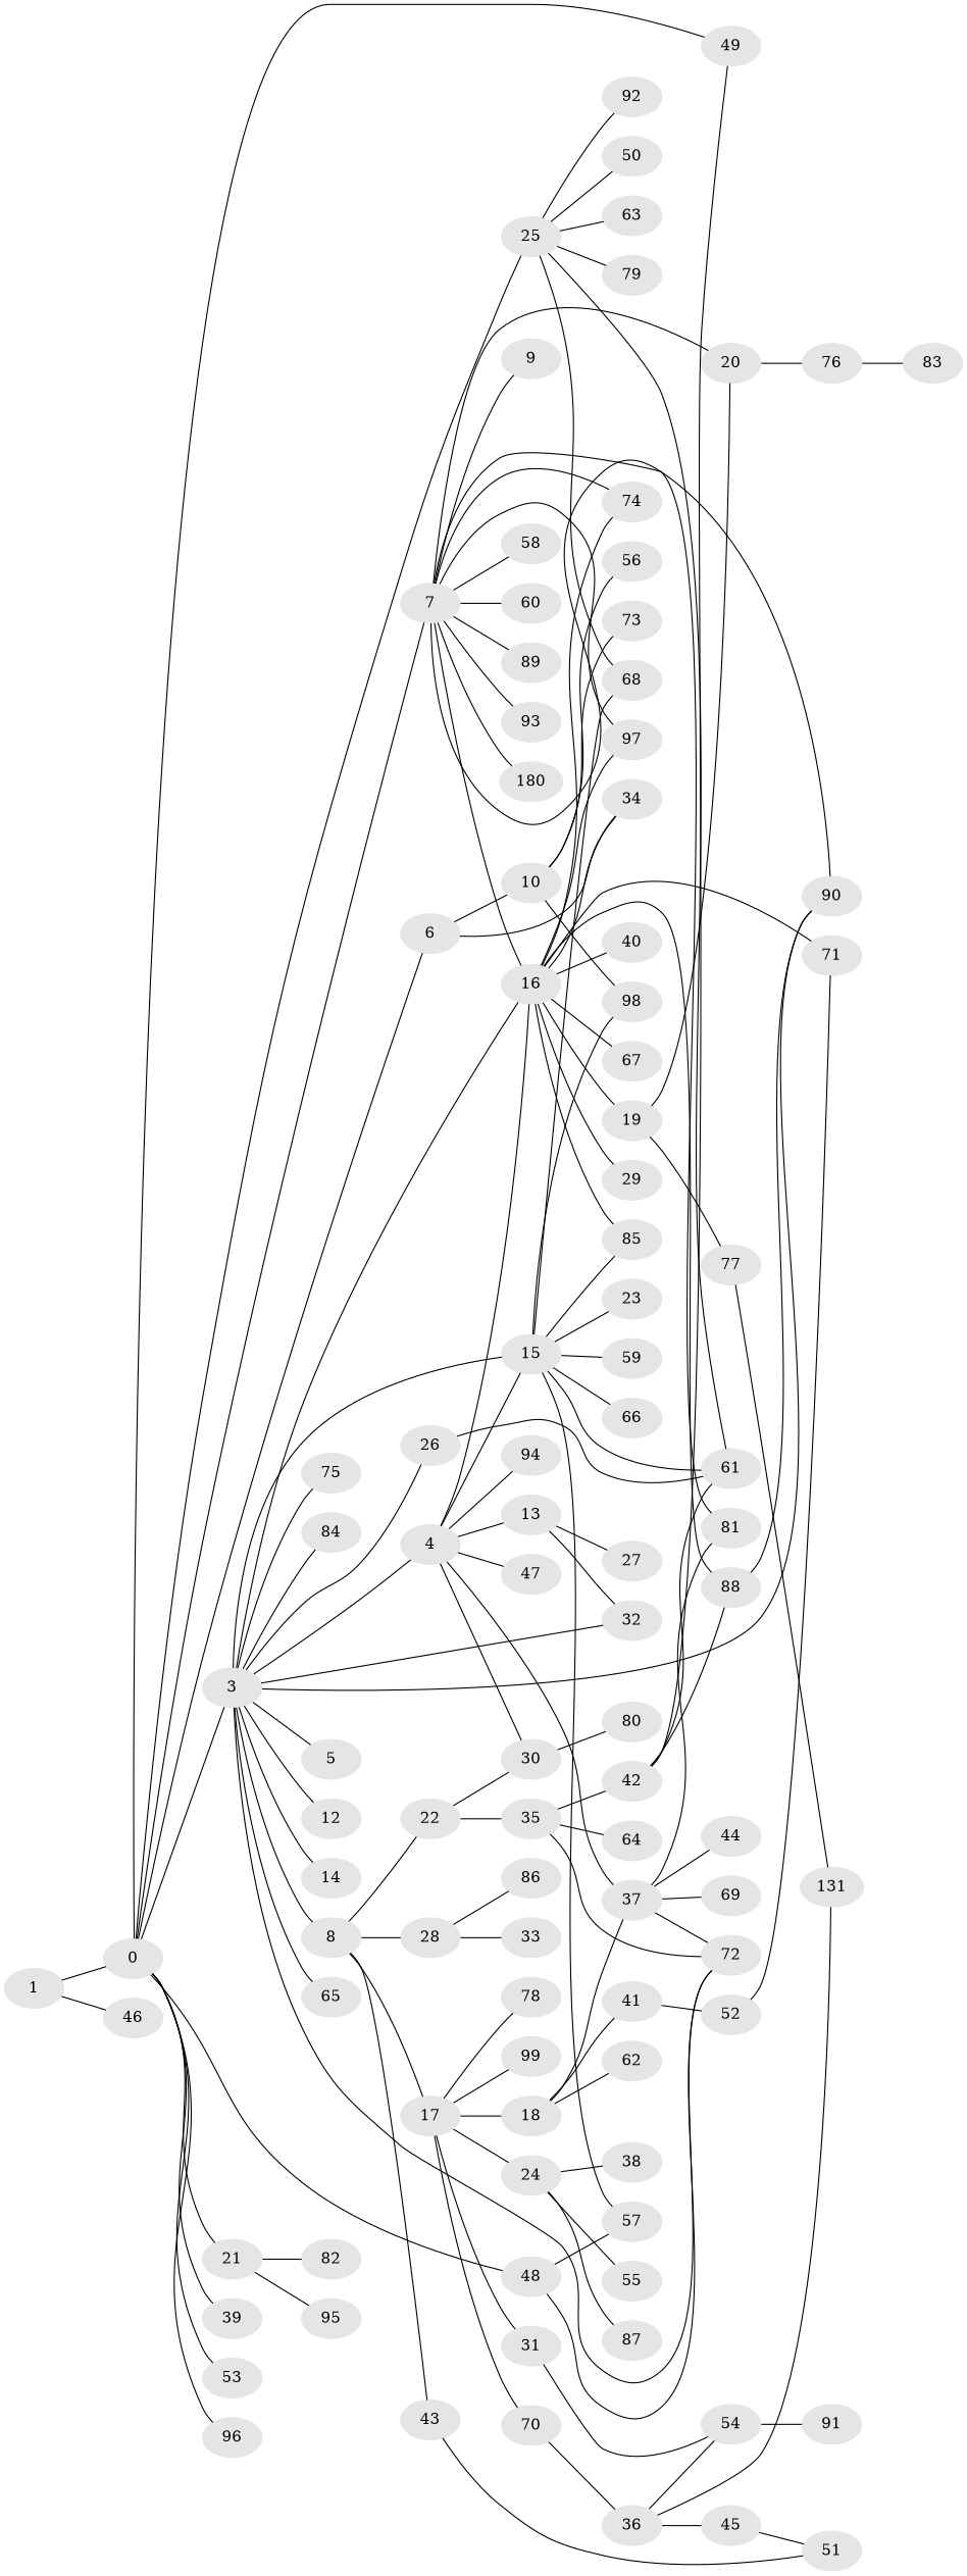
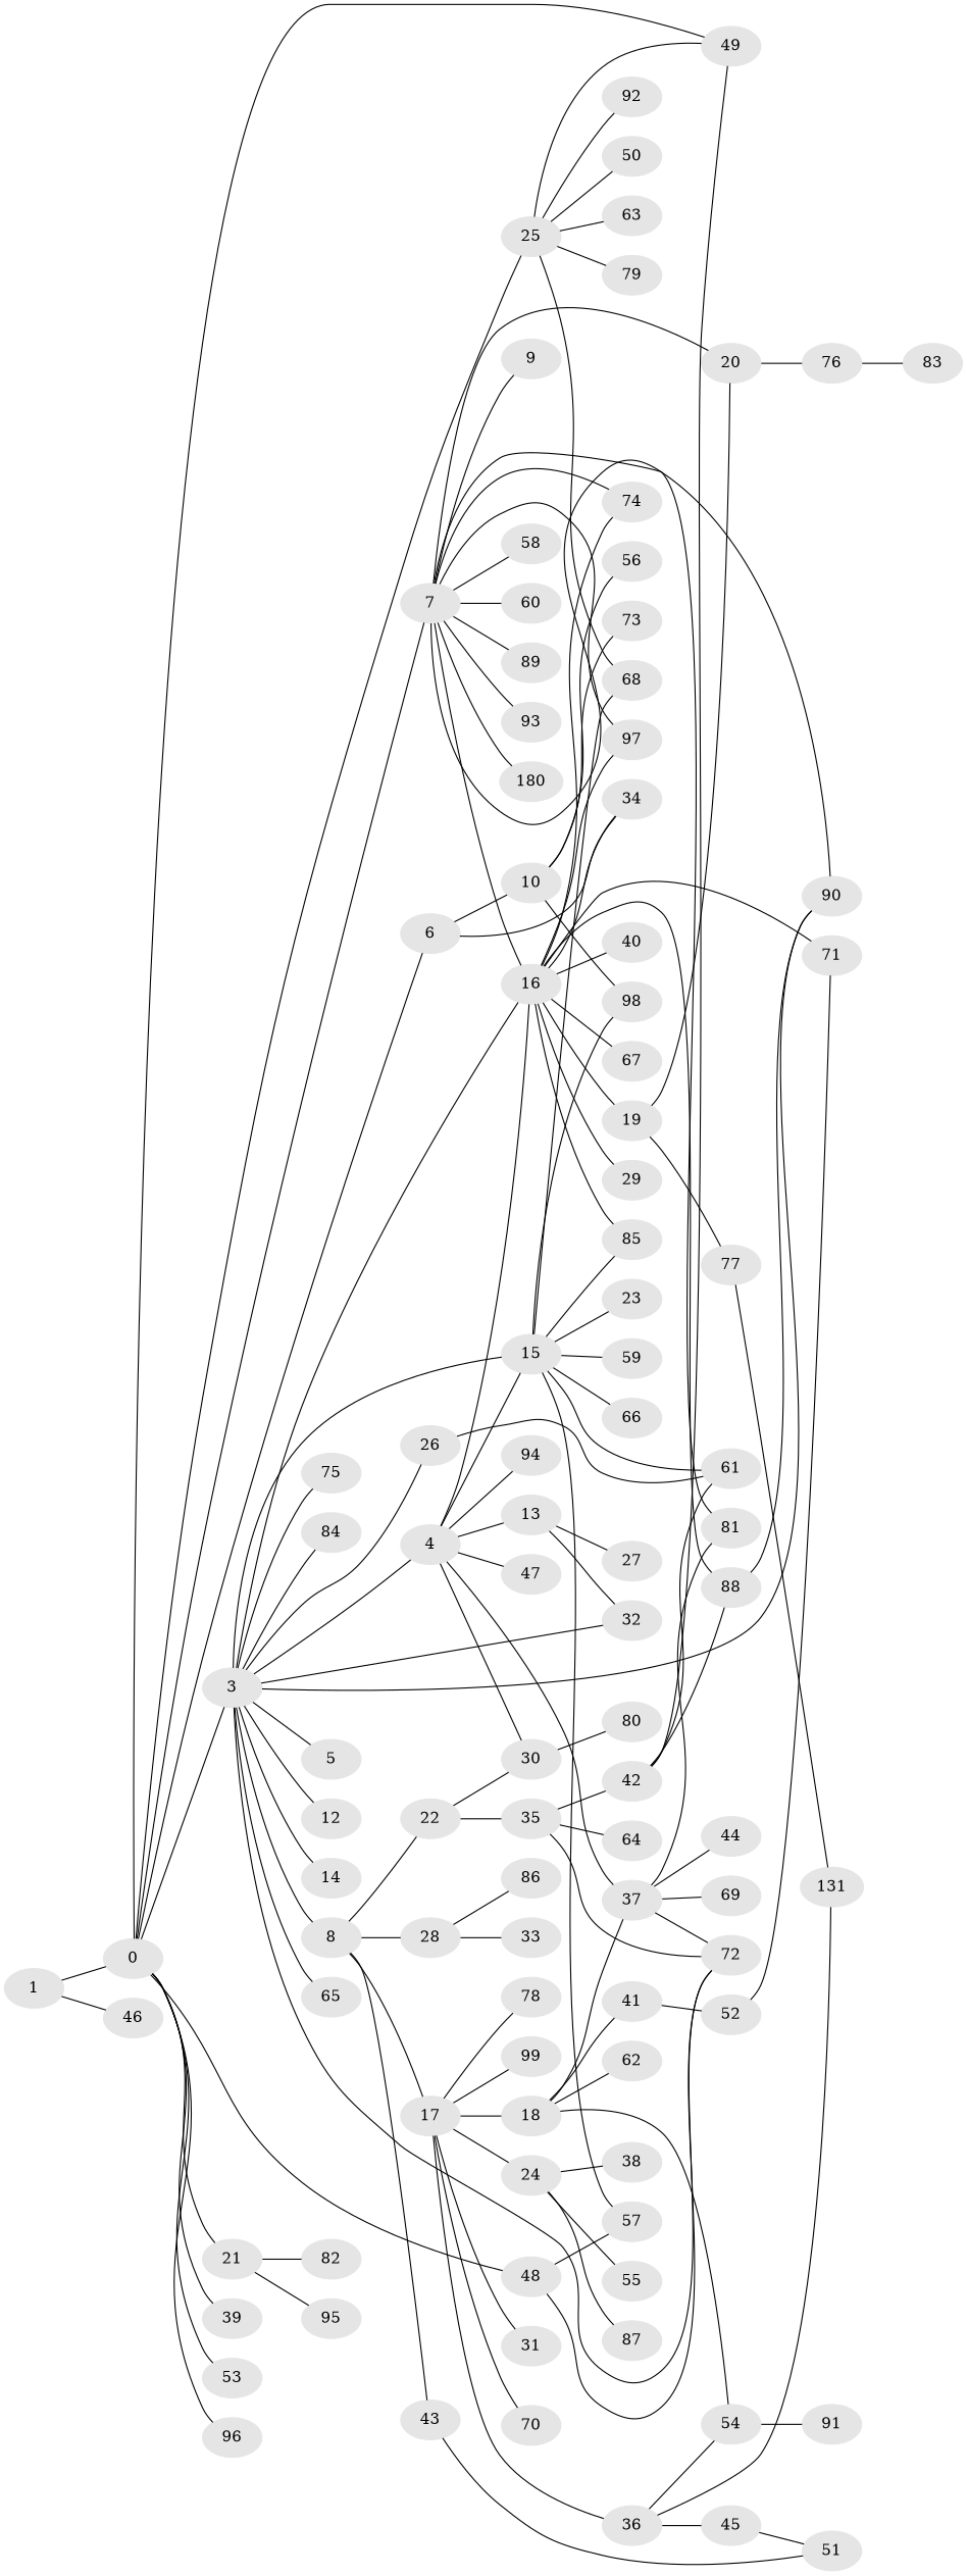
  graph {
    rankdir=LR
    node [color=gray90 style=filled]
    edge [weight=1.0]
    n1 [label=0]
    1
    46
    3
    6
    7
    21
    25
    39
    48
    49
    53
    96
    4
    5
    8
    12
    14
    15
    16
    26
    32
    65
    72
    75
    84
    90
    10
    34
    9
    20
    58
    60
    74
    81
    89
    93
    97
    n39 [label=180]
    82
    95
    50
    61
    68
    63
    79
    92
    57
    13
    30
    37
    47
    94
    17
    22
    28
    43
    98
    23
    59
    66
    85
    19
    29
    40
    67
    71
    88
    27
    80
    44
    69
    56
    73
    76
    18
    24
    31
    36
    70
    78
    99
    35
    33
    86
    51
    77
    41
    54
    62
    38
    55
    87
    45
    n95 [label=131]
    52
    91
    83
    42
    64
    n1 -- 3
    n1 -- 6
    n1 -- 7
    n1 -- 21
    n1 -- 25
    n1 -- 39
    n1 -- 48
    n1 -- 49
    n1 -- 53
    n1 -- 96
    1 -- n1
    1 -- 46
    3 -- 4
    3 -- 5
    3 -- 8
    3 -- 12
    3 -- 14
    3 -- 15
    3 -- 16 [weight=2.0]
    3 -- 26
    3 -- 32
    3 -- 65
    3 -- 72
    3 -- 75
    3 -- 84
    3 -- 90
    6 -- 10
    6 -- 34
    7 -- 16
    7 -- 90
    7 -- 9
    7 -- 20
    7 -- 58
    7 -- 60
    7 -- 74
    7 -- 81
    7 -- 89
    7 -- 93
    7 -- 97
    7 -- n39
    21 -- 82
    21 -- 95
    25 -- 50
-   25 -- 61
+   25 -- 49
    25 -- 68
    25 -- 63
    25 -- 79
    25 -- 92
    48 -- 72
    48 -- 57
    4 -- 15
    4 -- 16
    4 -- 13
    4 -- 30
    4 -- 37
    4 -- 47
    4 -- 94
    8 -- 17
    8 -- 22
    8 -- 28
    8 -- 43
    15 -- 61
    15 -- 68
    15 -- 57
    15 -- 98
    15 -- 23
    15 -- 59
    15 -- 66
    15 -- 85
    16 -- 34
    16 -- 74
    16 -- 97
    16 -- 85
    16 -- 19 [weight=2.0]
    16 -- 29
    16 -- 40
    16 -- 67
    16 -- 71 [weight=2.0]
    16 -- 88
    26 -- 61
    10 -- 98
    10 -- 56
    10 -- 73
    20 -- 76
    13 -- 32
    13 -- 27
    30 -- 80
    37 -- 72
    37 -- 81
    37 -- 44
    37 -- 69
    17 -- 18
    17 -- 24
    17 -- 31
-   70 -- 36
+   17 -- 36
    17 -- 70
    17 -- 78
    17 -- 99
    22 -- 30
    22 -- 35
    28 -- 33
    28 -- 86
    43 -- 51
    19 -- 20
    19 -- 77
    88 -- 90
    76 -- 83
    18 -- 37
    18 -- 41
-   31 -- 54
+   18 -- 54
    18 -- 62
    24 -- 38
    24 -- 55
    24 -- 87
    36 -- 54
    36 -- 45
    36 -- n95
    35 -- 72
    35 -- 42
    35 -- 64
    77 -- n95
    41 -- 52
    54 -- 91
    45 -- 51
    52 -- 71
    42 -- 49
    42 -- 61
    42 -- 88
  }
